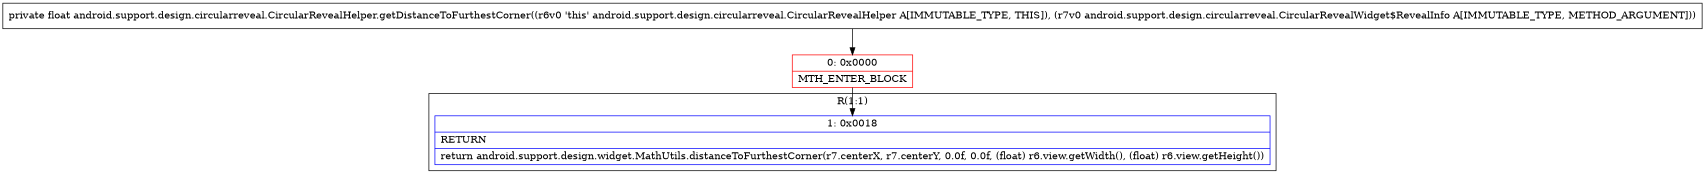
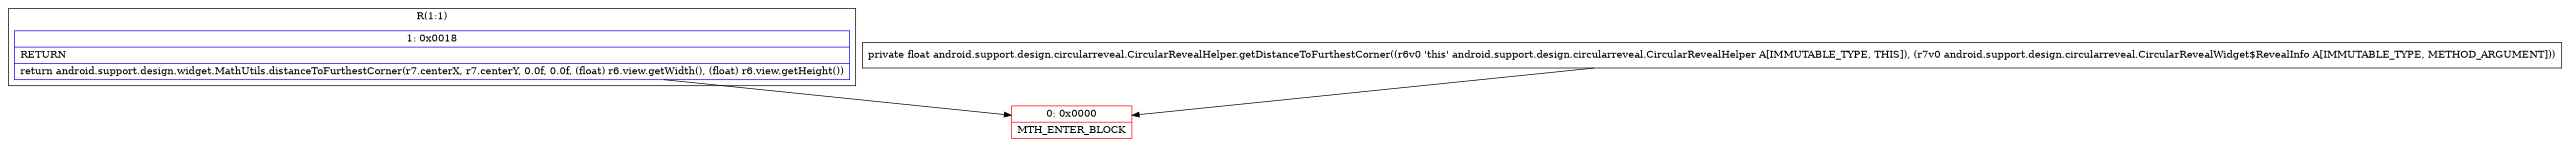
  digraph {
    node [shape=record]
    n1 [color=blue label="{1\:\ 0x0018|RETURN\l|return android.support.design.widget.MathUtils.distanceToFurthestCorner(r7.centerX, r7.centerY, 0.0f, 0.0f, (float) r6.view.getWidth(), (float) r6.view.getHeight())\l}"]
    n2 [color=red label="{0\:\ 0x0000|MTH_ENTER_BLOCK\l}"]
    n3 [label="{private float android.support.design.circularreveal.CircularRevealHelper.getDistanceToFurthestCorner((r6v0 'this' android.support.design.circularreveal.CircularRevealHelper A[IMMUTABLE_TYPE, THIS]), (r7v0 android.support.design.circularreveal.CircularRevealWidget$RevealInfo A[IMMUTABLE_TYPE, METHOD_ARGUMENT])) }"]
    subgraph cluster_1 {
      label="R(1:1)"
      n1
    }
-   n2 -> n1
+   n1 -> n2
    n3 -> n2
  }
